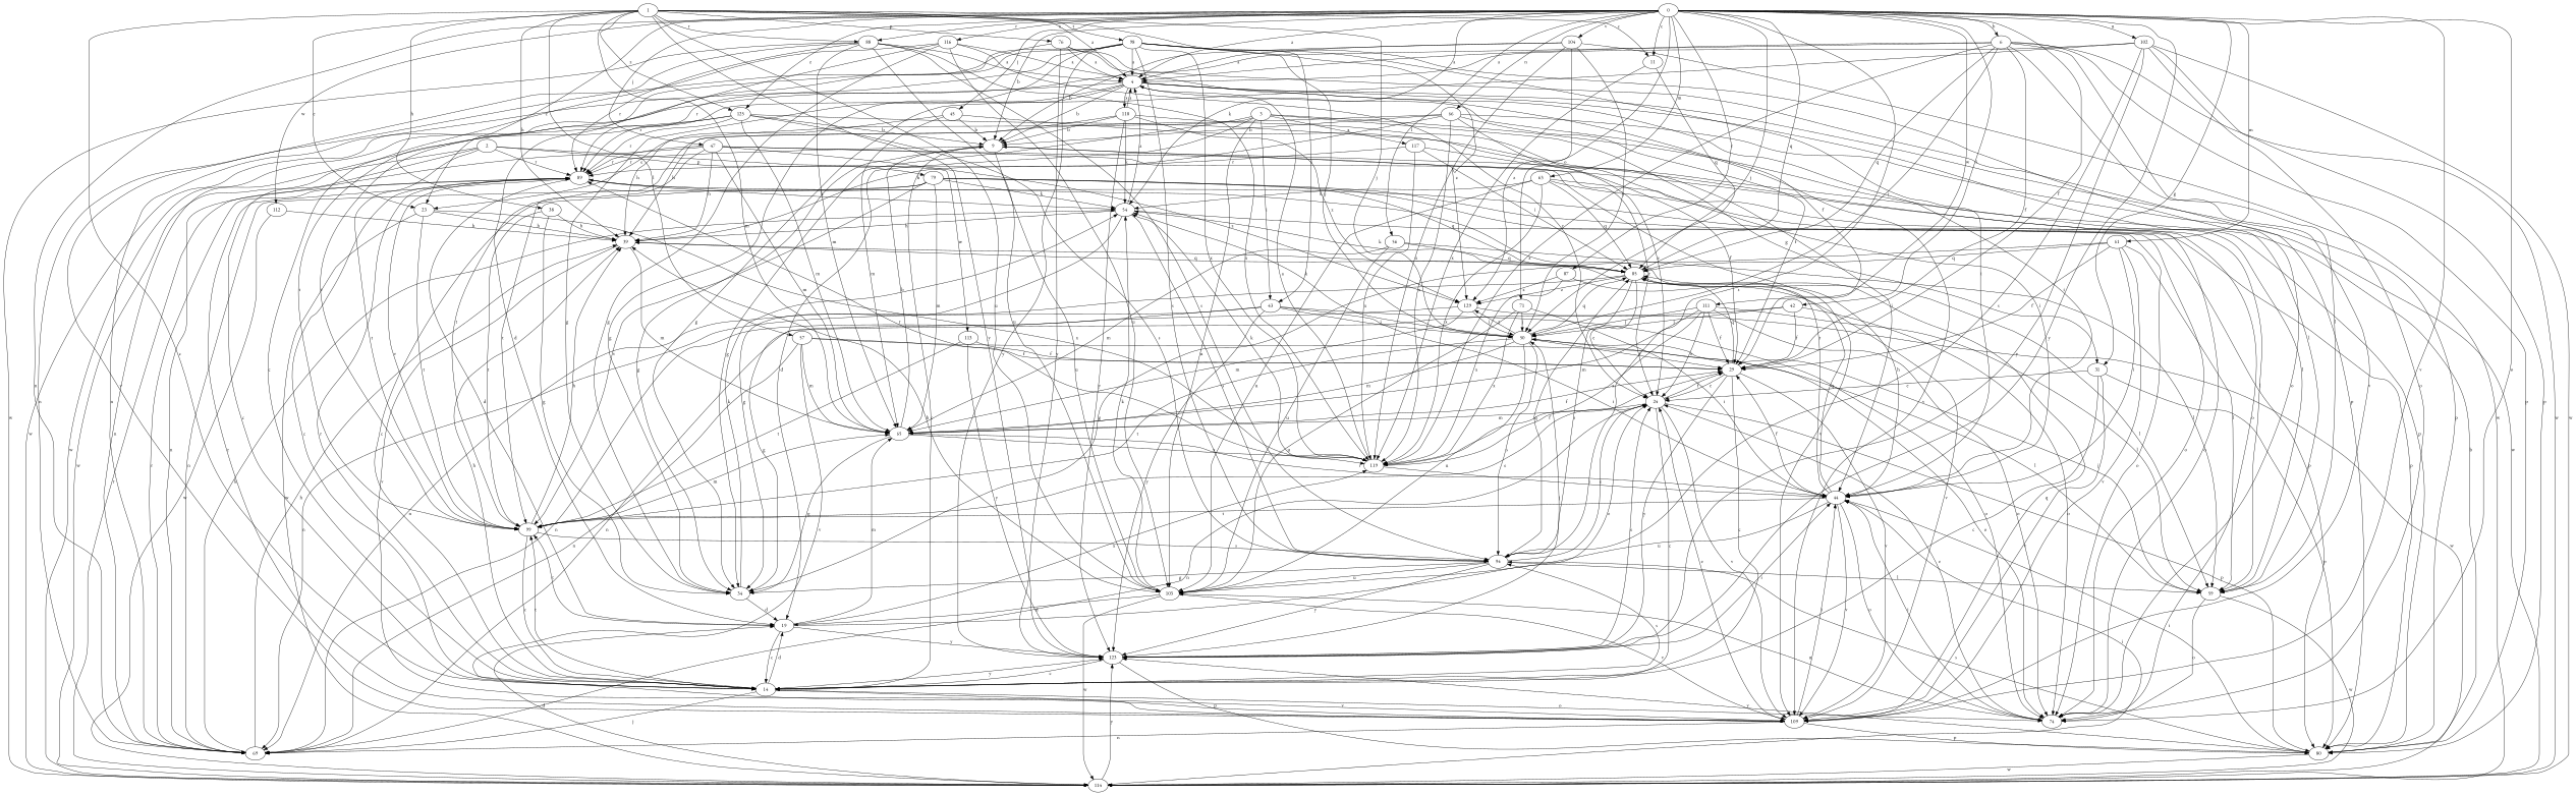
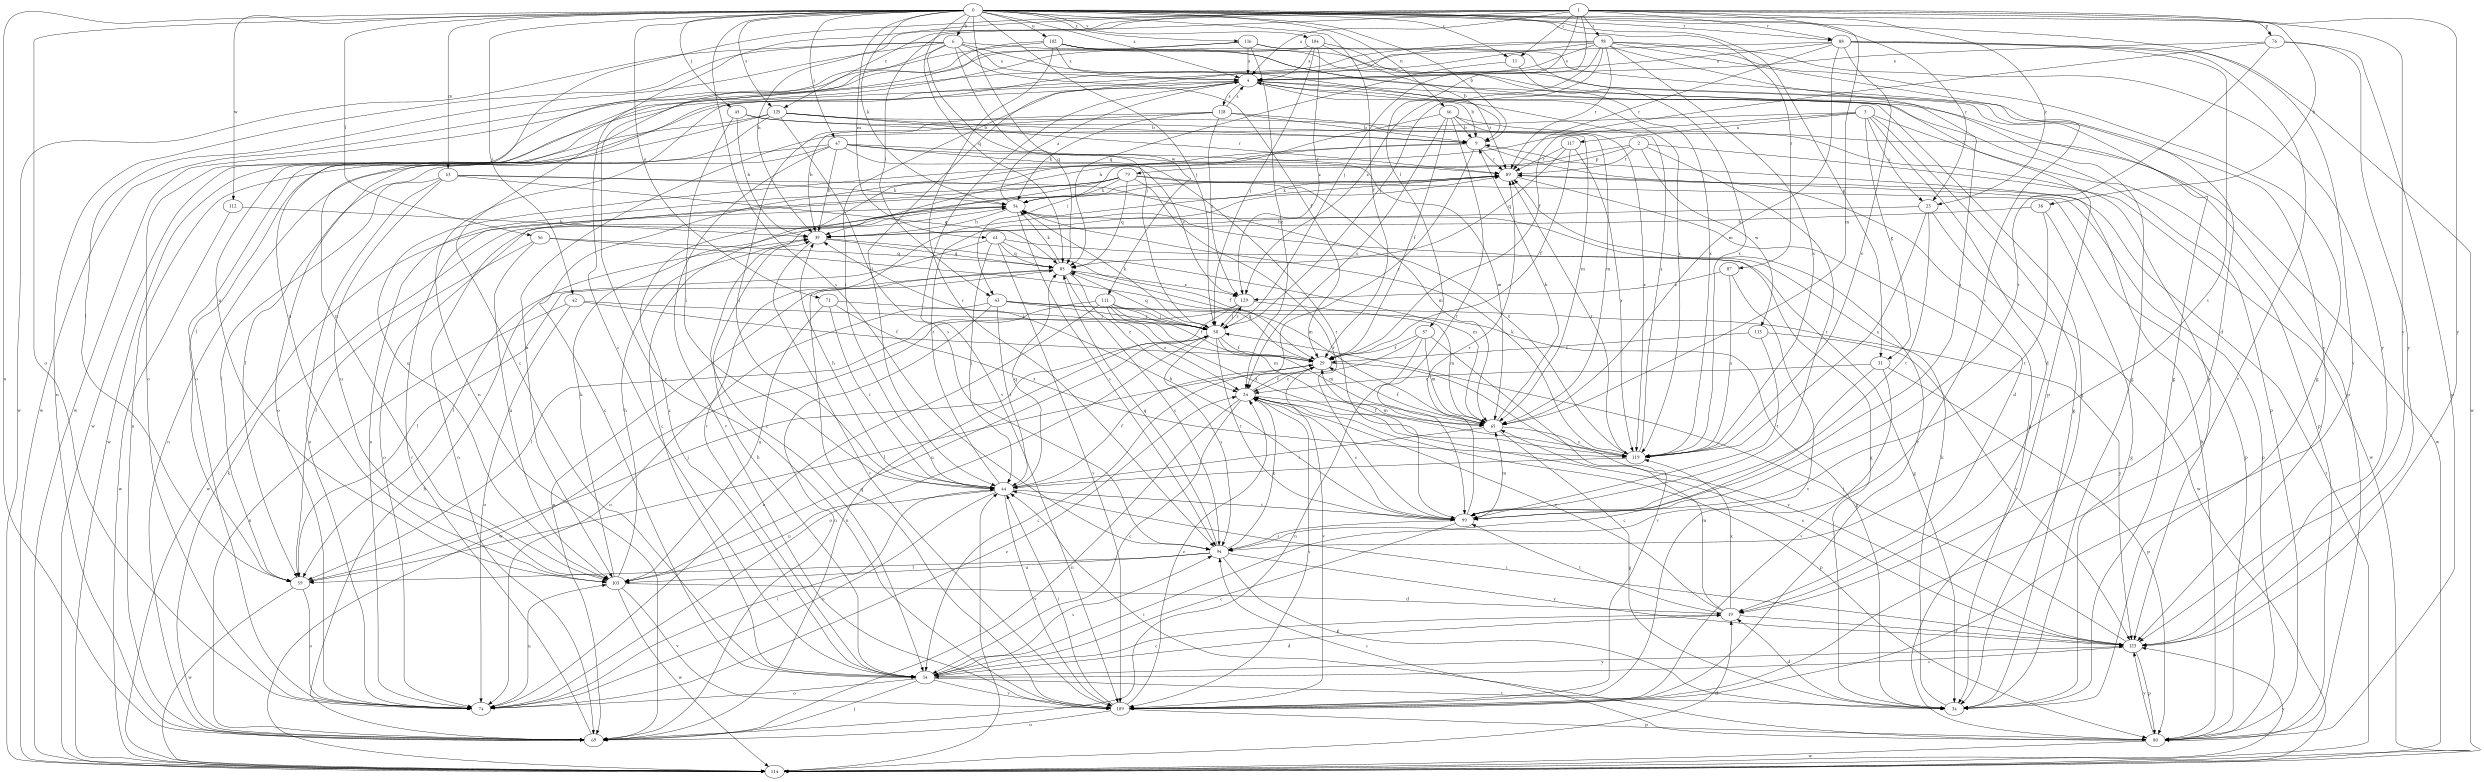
  strict digraph {
    fontname="EB Garamond"
    node [fontname="EB Garamond"]
    edge [fontname="EB Garamond"]
    0
    4
    6
    9
    11
    23
    29
    31
    42
    45
    47
    50
    54
    56
    61
    63
    66
    69
    71
    74
    85
    87
    88
    94
    102
    104
    109
    111
    112
    116
    123
    125
    89
    114
    34
    80
    44
    59
    118
    119
    14
    103
    24
    39
    99
    65
    129
    19
    1
    38
    43
    57
    76
    98
    2
    79
    113
    3
    117
    0 -> 4 [label=a]
    0 -> 6 [label=b]
    0 -> 9 [label=b]
    0 -> 11 [label=c]
    0 -> 23 [label=e]
    0 -> 29 [label=f]
    0 -> 31 [label=g]
    0 -> 42 [label=i]
    0 -> 45 [label=j]
    0 -> 47 [label=j]
    0 -> 50 [label=j]
    0 -> 54 [label=k]
    0 -> 56 [label=l]
    0 -> 61 [label=m]
    0 -> 63 [label=m]
    0 -> 66 [label=n]
    0 -> 69 [label=n]
    0 -> 71 [label=o]
    0 -> 74 [label=o]
    0 -> 85 [label=q]
    0 -> 87 [label=r]
    0 -> 88 [label=r]
    0 -> 94 [label=s]
    0 -> 102 [label=u]
    0 -> 104 [label=v]
    0 -> 109 [label=v]
    0 -> 111 [label=w]
    0 -> 112 [label=w]
    0 -> 116 [label=x]
    0 -> 123 [label=y]
    0 -> 125 [label=z]
    4 -> 9 [label=b]
    4 -> 109 [label=v]
    4 -> 89 [label=r]
    4 -> 114 [label=w]
    4 -> 34 [label=g]
    4 -> 80 [label=p]
    4 -> 44 [label=i]
    4 -> 59 [label=l]
    4 -> 118 [label=x]
    6 -> 4 [label=a]
    6 -> 29 [label=f]
    6 -> 50 [label=j]
    6 -> 69 [label=n]
    6 -> 85 [label=q]
    6 -> 109 [label=v]
    6 -> 114 [label=w]
    6 -> 80 [label=p]
    6 -> 59 [label=l]
    6 -> 119 [label=x]
    9 -> 89 [label=r]
    9 -> 34 [label=g]
    9 -> 14 [label=c]
    9 -> 103 [label=u]
    9 -> 24 [label=e]
    11 -> 85 [label=q]
    11 -> 119 [label=x]
    23 -> 114 [label=w]
    23 -> 119 [label=x]
    23 -> 39 [label=h]
    23 -> 99 [label=t]
    29 -> 85 [label=q]
    29 -> 109 [label=v]
    29 -> 123 [label=y]
    29 -> 14 [label=c]
    29 -> 24 [label=e]
    31 -> 109 [label=v]
    31 -> 80 [label=p]
    31 -> 14 [label=c]
    31 -> 24 [label=e]
    42 -> 29 [label=f]
    42 -> 50 [label=j]
    42 -> 69 [label=n]
    42 -> 74 [label=o]
    45 -> 9 [label=b]
    45 -> 44 [label=i]
    45 -> 39 [label=h]
    45 -> 65 [label=m]
    47 -> 69 [label=n]
    47 -> 109 [label=v]
    47 -> 89 [label=r]
    47 -> 59 [label=l]
    47 -> 39 [label=h]
    47 -> 99 [label=t]
    47 -> 65 [label=m]
    47 -> 129 [label=z]
    50 -> 29 [label=f]
    50 -> 54 [label=k]
    50 -> 74 [label=o]
    50 -> 85 [label=q]
    50 -> 94 [label=s]
    50 -> 103 [label=u]
    50 -> 99 [label=t]
    50 -> 65 [label=m]
    50 -> 129 [label=z]
    54 -> 4 [label=a]
    54 -> 74 [label=o]
    54 -> 94 [label=s]
+   54 -> 114 [label=w]
    54 -> 34 [label=g]
    54 -> 39 [label=h]
    56 -> 85 [label=q]
    56 -> 59 [label=l]
    56 -> 103 [label=u]
    56 -> 65 [label=m]
    61 -> 29 [label=f]
    61 -> 85 [label=q]
    61 -> 109 [label=v]
    61 -> 34 [label=g]
    61 -> 44 [label=i]
    61 -> 59 [label=l]
    63 -> 54 [label=k]
    63 -> 74 [label=o]
    63 -> 85 [label=q]
    63 -> 59 [label=l]
    63 -> 119 [label=x]
    63 -> 103 [label=u]
    66 -> 9 [label=b]
    66 -> 29 [label=f]
    66 -> 114 [label=w]
    66 -> 119 [label=x]
    66 -> 24 [label=e]
    66 -> 39 [label=h]
    66 -> 99 [label=t]
    69 -> 54 [label=k]
    69 -> 89 [label=r]
    69 -> 39 [label=h]
    71 -> 50 [label=j]
    71 -> 44 [label=i]
    71 -> 119 [label=x]
    71 -> 103 [label=u]
    74 -> 44 [label=i]
    74 -> 103 [label=u]
    74 -> 24 [label=e]
    85 -> 54 [label=k]
    85 -> 69 [label=n]
    85 -> 94 [label=s]
    85 -> 59 [label=l]
    85 -> 24 [label=e]
    85 -> 129 [label=z]
    87 -> 109 [label=v]
    87 -> 119 [label=x]
    87 -> 129 [label=z]
    88 -> 4 [label=a]
    88 -> 94 [label=s]
    88 -> 109 [label=v]
    88 -> 89 [label=r]
    88 -> 114 [label=w]
    88 -> 119 [label=x]
    88 -> 103 [label=u]
    88 -> 65 [label=m]
    94 -> 85 [label=q]
    94 -> 123 [label=y]
    94 -> 34 [label=g]
    94 -> 59 [label=l]
    94 -> 103 [label=u]
    94 -> 24 [label=e]
    102 -> 4 [label=a]
    102 -> 74 [label=o]
    102 -> 94 [label=s]
    102 -> 123 [label=y]
    102 -> 114 [label=w]
    102 -> 34 [label=g]
    102 -> 80 [label=p]
    104 -> 4 [label=a]
    104 -> 9 [label=b]
    104 -> 50 [label=j]
    104 -> 114 [label=w]
    104 -> 119 [label=x]
    104 -> 129 [label=z]
    109 -> 69 [label=n]
    109 -> 85 [label=q]
    109 -> 89 [label=r]
    109 -> 80 [label=p]
    109 -> 44 [label=i]
    109 -> 24 [label=e]
    111 -> 29 [label=f]
    111 -> 50 [label=j]
    111 -> 74 [label=o]
    111 -> 59 [label=l]
    111 -> 119 [label=x]
    111 -> 24 [label=e]
    111 -> 65 [label=m]
    112 -> 114 [label=w]
    112 -> 39 [label=h]
    116 -> 4 [label=a]
    116 -> 34 [label=g]
    116 -> 14 [label=c]
    116 -> 103 [label=u]
    116 -> 24 [label=e]
    116 -> 19 [label=d]
    123 -> 50 [label=j]
    123 -> 80 [label=p]
    123 -> 44 [label=i]
    123 -> 14 [label=c]
    123 -> 24 [label=e]
    125 -> 9 [label=b]
    125 -> 69 [label=n]
    125 -> 74 [label=o]
    125 -> 94 [label=s]
    125 -> 89 [label=r]
    125 -> 114 [label=w]
    125 -> 65 [label=m]
    89 -> 54 [label=k]
    89 -> 80 [label=p]
    89 -> 14 [label=c]
    89 -> 19 [label=d]
    114 -> 123 [label=y]
    114 -> 89 [label=r]
    114 -> 44 [label=i]
    114 -> 19 [label=d]
    34 -> 54 [label=k]
    34 -> 19 [label=d]
    80 -> 9 [label=b]
    80 -> 94 [label=s]
    80 -> 123 [label=y]
    80 -> 114 [label=w]
    80 -> 44 [label=i]
    44 -> 29 [label=f]
    44 -> 74 [label=o]
    44 -> 85 [label=q]
    44 -> 109 [label=v]
    44 -> 89 [label=r]
    44 -> 103 [label=u]
    44 -> 39 [label=h]
    44 -> 99 [label=t]
    59 -> 50 [label=j]
    59 -> 74 [label=o]
    59 -> 114 [label=w]
    118 -> 4 [label=a]
    118 -> 9 [label=b]
    118 -> 54 [label=k]
    118 -> 123 [label=y]
    118 -> 44 [label=i]
    118 -> 39 [label=h]
    118 -> 129 [label=z]
    119 -> 4 [label=a]
    119 -> 29 [label=f]
    119 -> 54 [label=k]
    119 -> 89 [label=r]
    119 -> 44 [label=i]
    14 -> 69 [label=j]
    14 -> 74 [label=o]
    14 -> 94 [label=s]
    14 -> 109 [label=v]
    14 -> 123 [label=y]
    14 -> 89 [label=r]
    14 -> 39 [label=h]
-   14 -> 99 [label=t]
+   14 -> 34 [label=t]
    14 -> 19 [label=d]
    103 -> 54 [label=k]
    103 -> 109 [label=v]
    103 -> 114 [label=w]
    103 -> 39 [label=h]
    103 -> 19 [label=d]
    24 -> 29 [label=f]
    24 -> 69 [label=n]
    24 -> 109 [label=v]
    24 -> 80 [label=p]
    24 -> 14 [label=c]
    24 -> 65 [label=m]
    39 -> 85 [label=q]
    39 -> 109 [label=v]
    39 -> 65 [label=m]
    99 -> 94 [label=s]
    99 -> 89 [label=r]
    99 -> 14 [label=c]
    99 -> 24 [label=e]
    99 -> 39 [label=h]
    99 -> 65 [label=m]
    65 -> 9 [label=b]
    65 -> 29 [label=f]
    65 -> 34 [label=g]
    65 -> 44 [label=i]
    65 -> 119 [label=x]
    129 -> 50 [label=j]
    129 -> 69 [label=n]
    129 -> 114 [label=w]
    129 -> 65 [label=m]
    19 -> 123 [label=y]
    19 -> 119 [label=x]
    19 -> 14 [label=c]
    19 -> 24 [label=e]
    19 -> 99 [label=t]
    19 -> 65 [label=m]
    1 -> 4 [label=a]
    1 -> 11 [label=c]
    1 -> 23 [label=e]
    1 -> 50 [label=j]
    1 -> 88 [label=r]
    1 -> 123 [label=y]
    1 -> 125 [label=z]
    1 -> 14 [label=c]
    1 -> 103 [label=u]
    1 -> 39 [label=h]
    1 -> 65 [label=m]
    1 -> 38 [label=h]
    1 -> 43 [label=i]
    1 -> 57 [label=l]
    1 -> 76 [label=p]
    1 -> 98 [label=t]
    38 -> 34 [label=g]
    38 -> 39 [label=h]
    38 -> 99 [label=t]
    43 -> 50 [label=j]
    43 -> 69 [label=n]
    43 -> 74 [label=o]
    43 -> 123 [label=y]
    43 -> 34 [label=g]
    43 -> 44 [label=i]
    57 -> 29 [label=f]
    57 -> 69 [label=n]
    57 -> 109 [label=v]
    57 -> 59 [label=l]
    57 -> 65 [label=m]
    76 -> 4 [label=a]
    76 -> 29 [label=f]
    76 -> 123 [label=y]
    76 -> 80 [label=p]
    76 -> 99 [label=t]
    98 -> 4 [label=a]
    98 -> 50 [label=j]
    98 -> 69 [label=n]
    98 -> 74 [label=o]
    98 -> 94 [label=s]
    98 -> 123 [label=y]
    98 -> 89 [label=r]
    98 -> 34 [label=g]
    98 -> 44 [label=i]
    98 -> 119 [label=x]
    98 -> 99 [label=t]
    98 -> 129 [label=z]
    2 -> 89 [label=r]
    2 -> 114 [label=w]
    2 -> 14 [label=c]
    2 -> 99 [label=t]
    2 -> 79 [label=p]
    2 -> 113 [label=w]
    79 -> 54 [label=k]
    79 -> 69 [label=n]
    79 -> 74 [label=o]
    79 -> 85 [label=q]
    79 -> 80 [label=p]
    79 -> 14 [label=c]
    79 -> 99 [label=t]
    79 -> 65 [label=m]
    113 -> 29 [label=f]
    113 -> 123 [label=y]
    113 -> 99 [label=t]
    3 -> 23 [label=e]
    3 -> 31 [label=g]
    3 -> 34 [label=g]
    3 -> 80 [label=p]
    3 -> 103 [label=u]
    3 -> 19 [label=d]
    3 -> 43 [label=i]
    3 -> 117 [label=x]
    117 -> 29 [label=f]
-   117 -> 85 [label=i]
+   117 -> 85 [label=q]
    117 -> 89 [label=r]
    117 -> 119 [label=x]
  }
